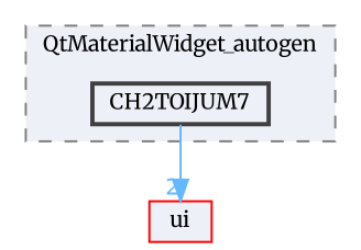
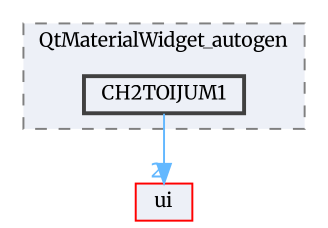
  digraph {
    compound=true
    fontname=Merriweather
    node [fillcolor="#edf0f7" fontname=Merriweather fontsize=10 shape=box]
-   n1 [color=grey25 height=0.2 label=CH2TOIJUM7 style="filled,bold" width=0.4]
+   n1 [color=grey25 height=0.2 label=CH2TOIJUM1 style="filled,bold" width=0.4]
    n2 [color=red height=0.2 label=ui style=filled width=0.4]
    subgraph cluster_1 {
      bgcolor="#edf0f7"
      fontsize=10
      label=QtMaterialWidget_autogen
      pencolor=grey50
      style="filled,dashed"
      n1
    }
    n1 -> n2 [color=steelblue1 fontcolor=steelblue1 fontname=Merriweather fontsize=10 headlabel=2 labeldistance=1.5 labelfontname=Helvetica labelfontsize=10]
  }
